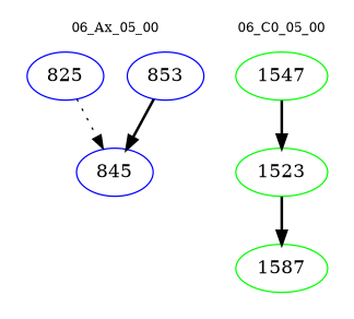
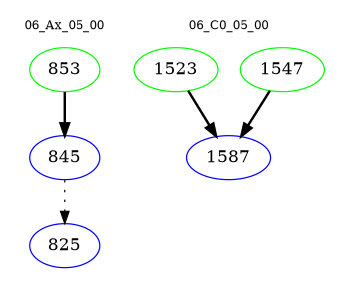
  digraph {
    node [color=green]
    edge [color=black style=bold]
-   n1 [color=blue label=853]
+   n1 [label=853]
    n2 [color=blue label=845]
    n3 [color=blue label=825]
    n4 [label=1547]
    n5 [label=1523]
-   n6 [label=1587]
+   n6 [color=blue label=1587]
    subgraph cluster_1 {
      color=white
      fontsize=10
      label="06_Ax_05_00"
      n1
      n2
      n3
    }
    subgraph cluster_2 {
      color=white
      fontsize=10
      label="06_C0_05_00"
      n4
      n5
      n6
    }
    n1 -> n2
-   n3 -> n2 [style=dotted]
-   n4 -> n5
+   n2 -> n3 [style=dotted]
+   n4 -> n6
    n5 -> n6
  }
